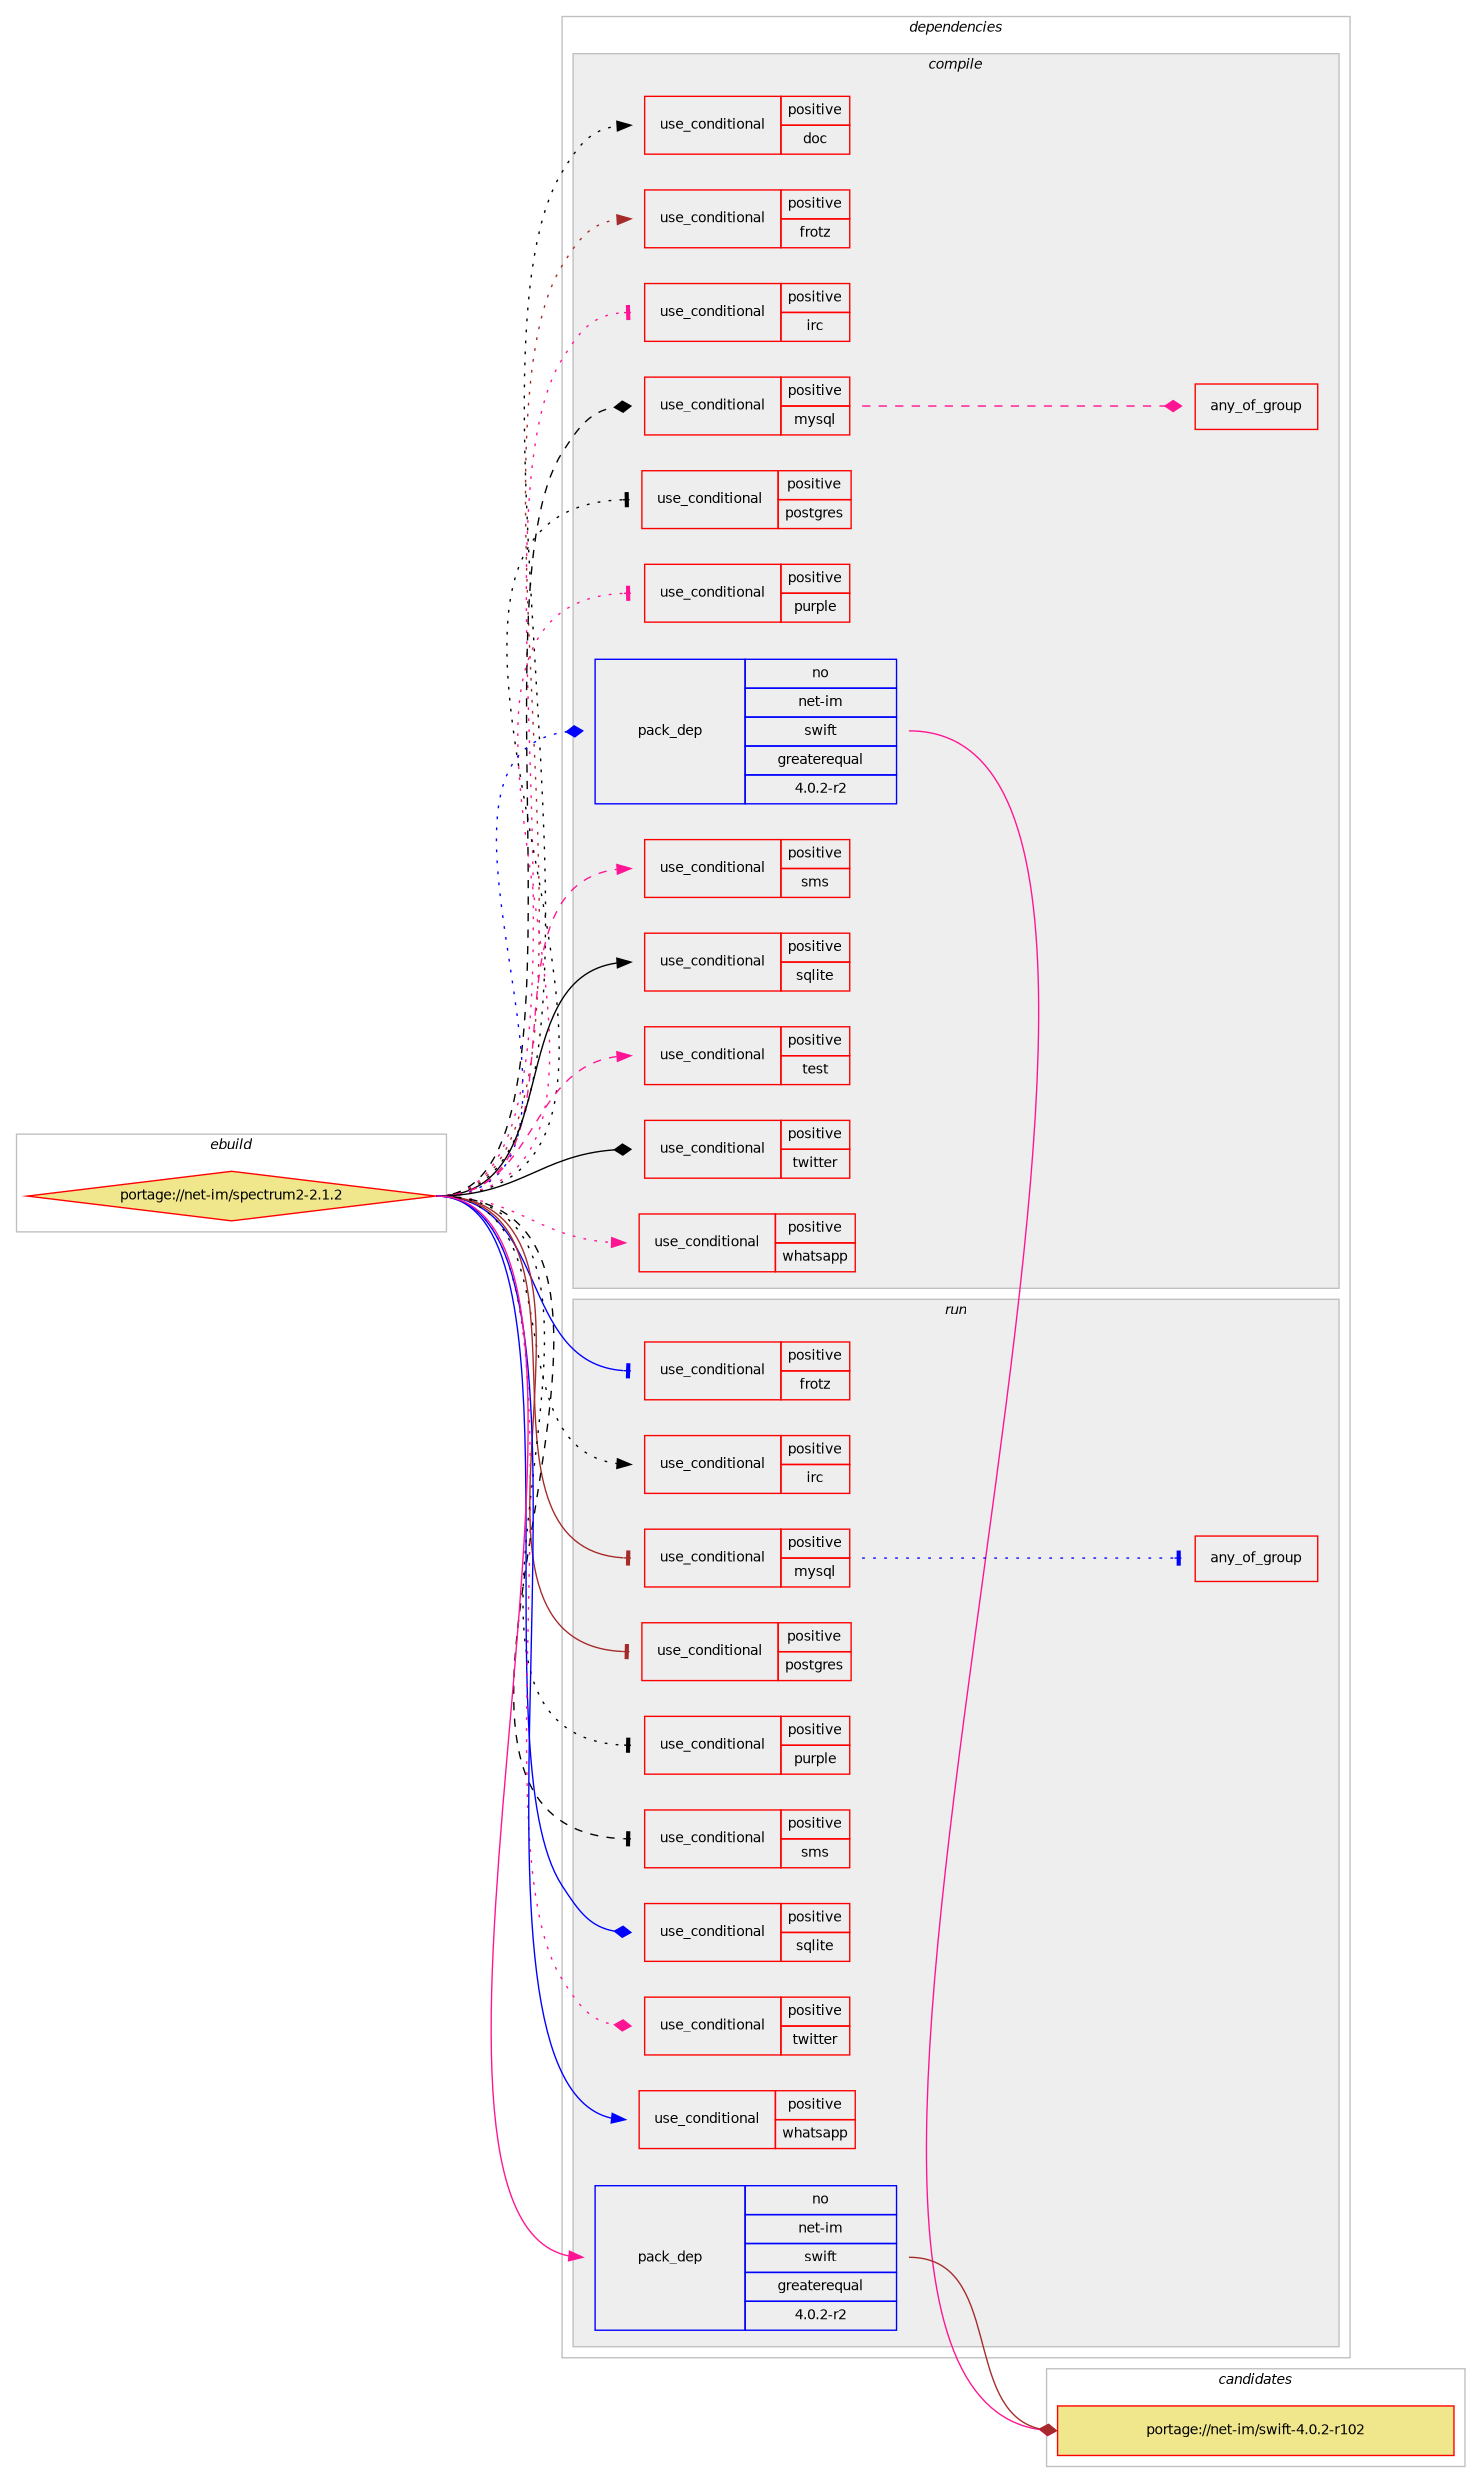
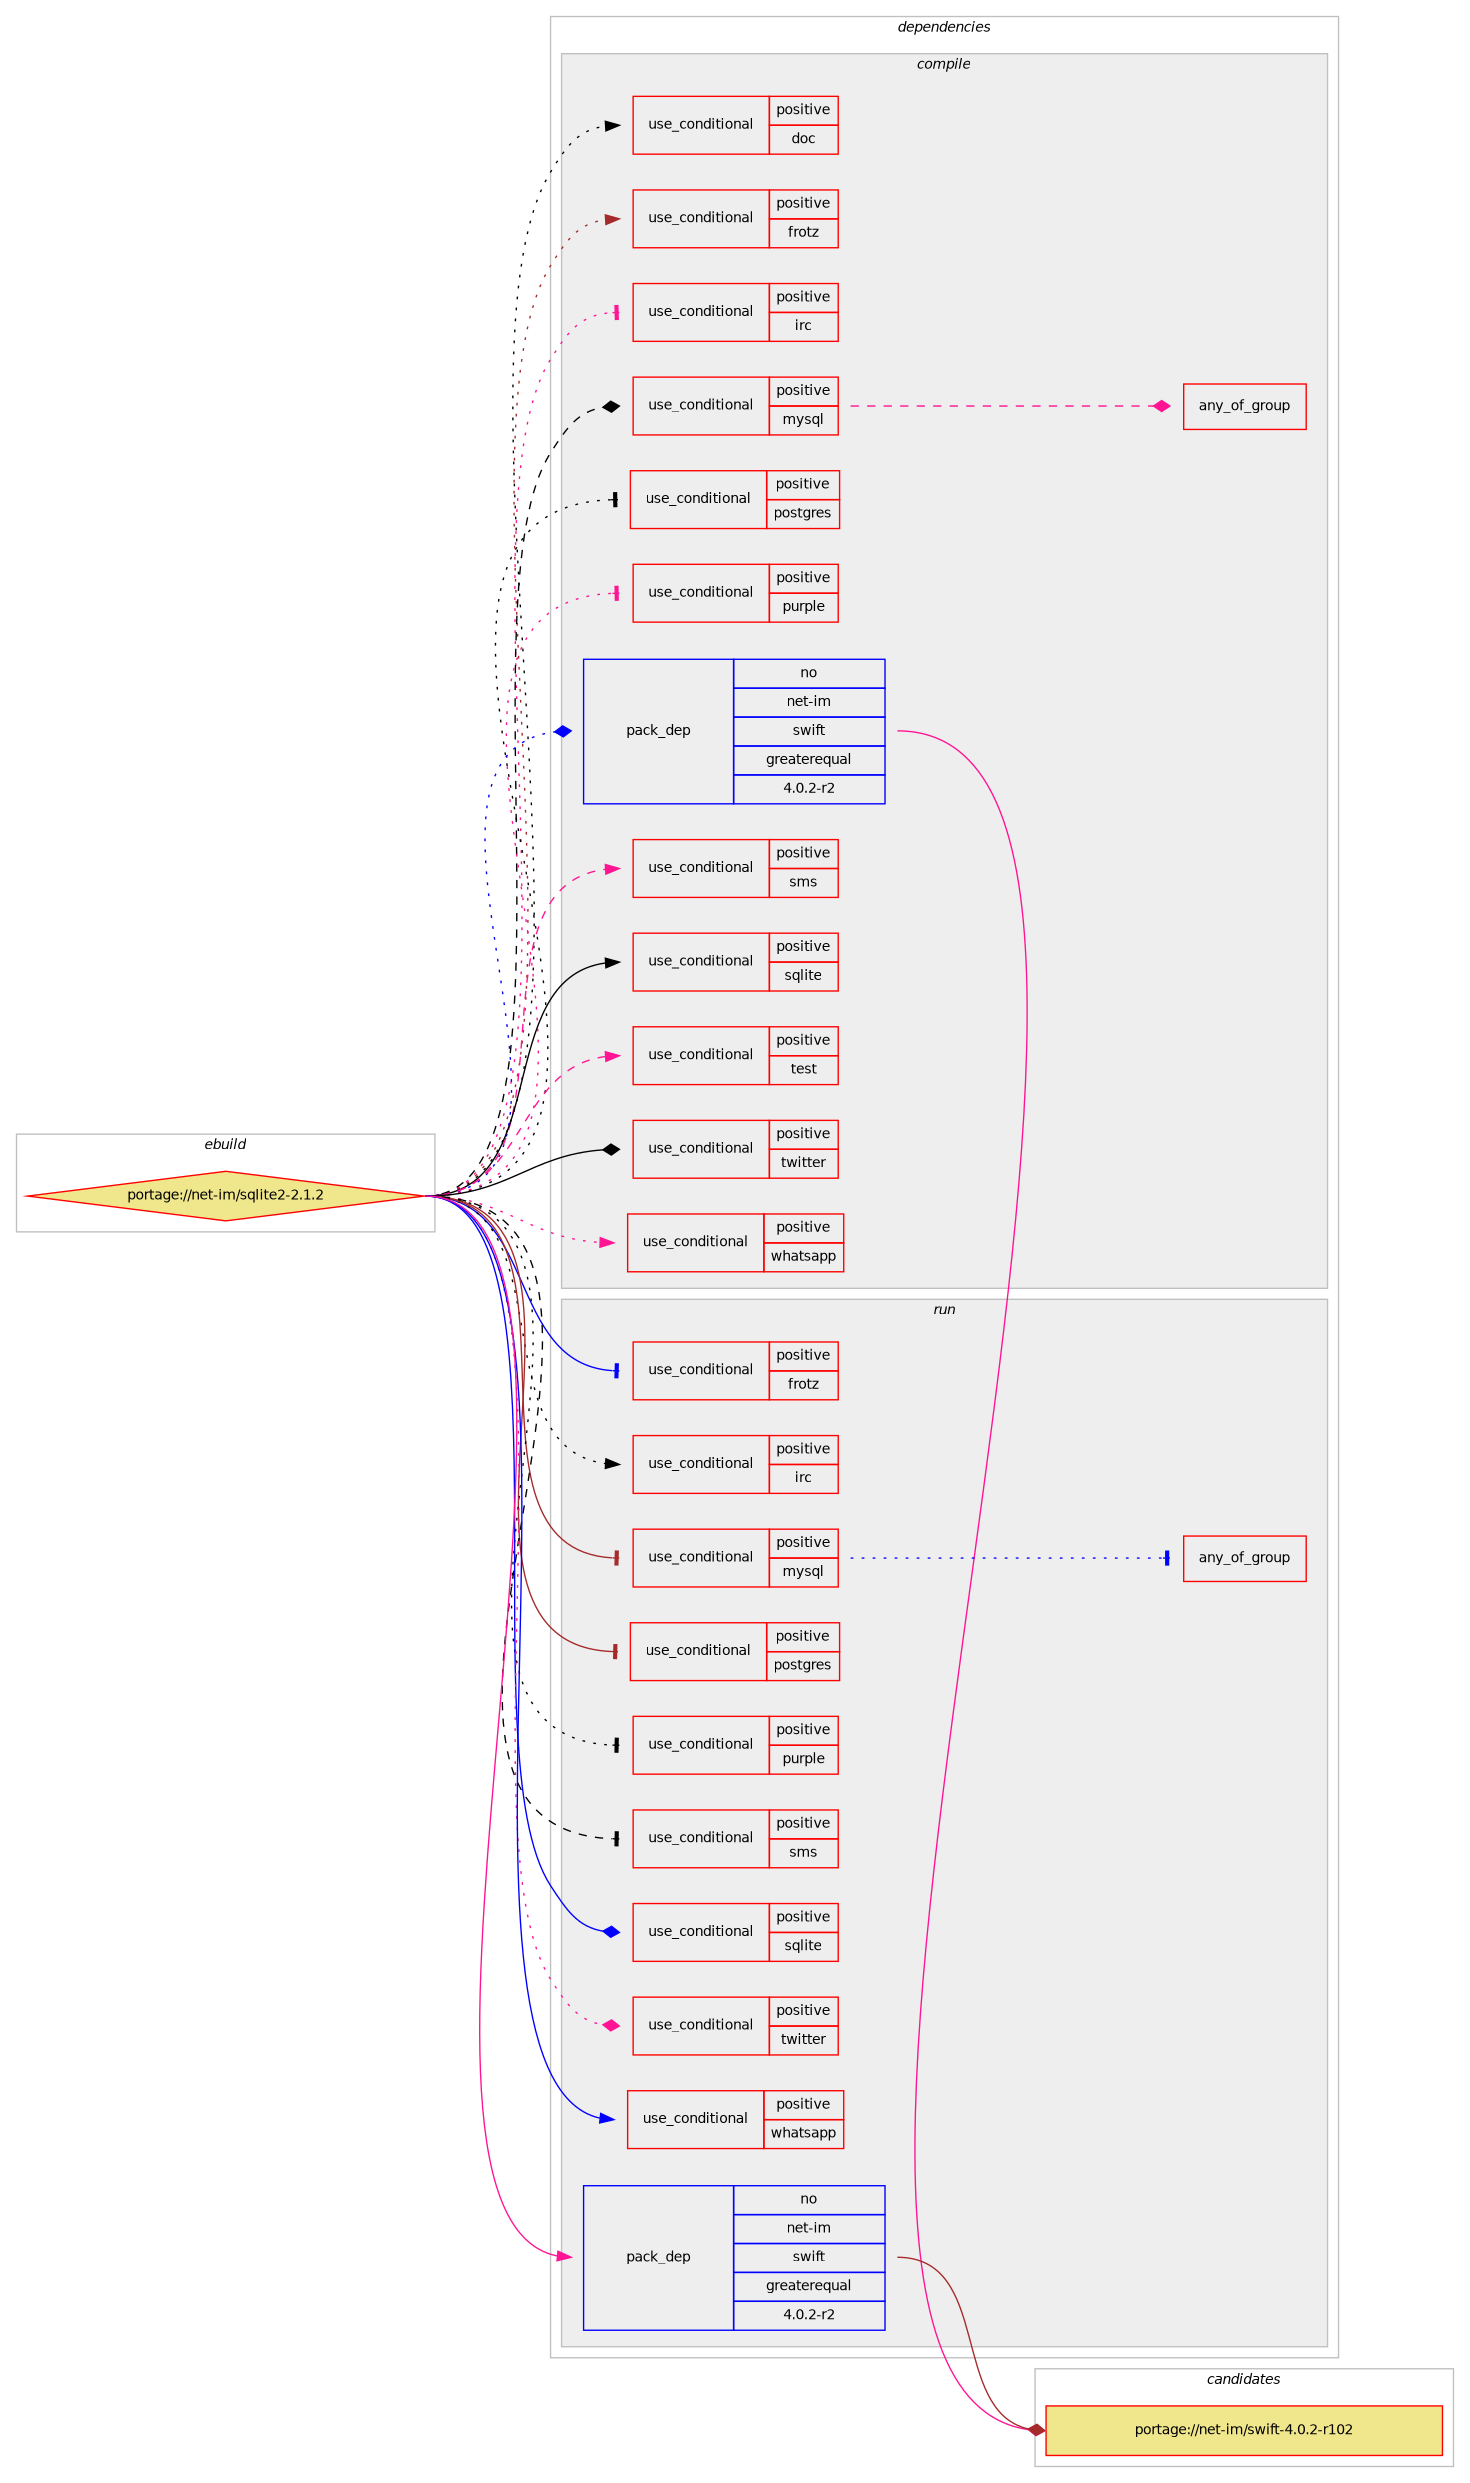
  digraph {
    compound=true
    concentrate=true
    fontname=Helvetica
    fontsize=10
    newrank=true
    rankdir=LR
    ranksep=1.5
    node [color=red fontname=Helvetica fontsize=10 shape=none]
    edge [arrowhead=normal headport=w style=dotted tailport=e weight=20 color=deeppink]
-   n1 [label="portage://net-im/spectrum2-2.1.2" width=4 style=filled fillcolor=khaki shape=diamond]
+   n1 [label="portage://net-im/sqlite2-2.1.2" width=4 style=filled fillcolor=khaki shape=diamond]
    n2 [label=<<TABLE BORDER="0" CELLBORDER="1" CELLSPACING="0" CELLPADDING="4"><TR><TD ROWSPAN="3" CELLPADDING="10">use_conditional</TD></TR><TR><TD>positive</TD></TR><TR><TD>doc</TD></TR></TABLE>>]
    n3 [label=<<TABLE BORDER="0" CELLBORDER="1" CELLSPACING="0" CELLPADDING="4"><TR><TD ROWSPAN="3" CELLPADDING="10">use_conditional</TD></TR><TR><TD>positive</TD></TR><TR><TD>frotz</TD></TR></TABLE>>]
    n4 [label=<<TABLE BORDER="0" CELLBORDER="1" CELLSPACING="0" CELLPADDING="4"><TR><TD ROWSPAN="3" CELLPADDING="10">use_conditional</TD></TR><TR><TD>positive</TD></TR><TR><TD>irc</TD></TR></TABLE>>]
    n5 [label=<<TABLE BORDER="0" CELLBORDER="1" CELLSPACING="0" CELLPADDING="4"><TR><TD CELLPADDING="10">any_of_group</TD></TR></TABLE>>]
    n6 [label=<<TABLE BORDER="0" CELLBORDER="1" CELLSPACING="0" CELLPADDING="4"><TR><TD ROWSPAN="3" CELLPADDING="10">use_conditional</TD></TR><TR><TD>positive</TD></TR><TR><TD>mysql</TD></TR></TABLE>>]
    n7 [label=<<TABLE BORDER="0" CELLBORDER="1" CELLSPACING="0" CELLPADDING="4"><TR><TD ROWSPAN="3" CELLPADDING="10">use_conditional</TD></TR><TR><TD>positive</TD></TR><TR><TD>postgres</TD></TR></TABLE>>]
    n8 [label=<<TABLE BORDER="0" CELLBORDER="1" CELLSPACING="0" CELLPADDING="4"><TR><TD ROWSPAN="3" CELLPADDING="10">use_conditional</TD></TR><TR><TD>positive</TD></TR><TR><TD>purple</TD></TR></TABLE>>]
    n9 [color=blue label=<<TABLE BORDER="0" CELLBORDER="1" CELLSPACING="0" CELLPADDING="4" WIDTH="220"><TR><TD ROWSPAN="6" CELLPADDING="30">pack_dep</TD></TR><TR><TD WIDTH="110">no</TD></TR><TR><TD>net-im</TD></TR><TR><TD>swift</TD></TR><TR><TD>greaterequal</TD></TR><TR><TD>4.0.2-r2</TD></TR></TABLE>>]
    n10 [label=<<TABLE BORDER="0" CELLBORDER="1" CELLSPACING="0" CELLPADDING="4"><TR><TD ROWSPAN="3" CELLPADDING="10">use_conditional</TD></TR><TR><TD>positive</TD></TR><TR><TD>sms</TD></TR></TABLE>>]
    n11 [label=<<TABLE BORDER="0" CELLBORDER="1" CELLSPACING="0" CELLPADDING="4"><TR><TD ROWSPAN="3" CELLPADDING="10">use_conditional</TD></TR><TR><TD>positive</TD></TR><TR><TD>sqlite</TD></TR></TABLE>>]
    n12 [label=<<TABLE BORDER="0" CELLBORDER="1" CELLSPACING="0" CELLPADDING="4"><TR><TD ROWSPAN="3" CELLPADDING="10">use_conditional</TD></TR><TR><TD>positive</TD></TR><TR><TD>test</TD></TR></TABLE>>]
    n13 [label=<<TABLE BORDER="0" CELLBORDER="1" CELLSPACING="0" CELLPADDING="4"><TR><TD ROWSPAN="3" CELLPADDING="10">use_conditional</TD></TR><TR><TD>positive</TD></TR><TR><TD>twitter</TD></TR></TABLE>>]
    n14 [label=<<TABLE BORDER="0" CELLBORDER="1" CELLSPACING="0" CELLPADDING="4"><TR><TD ROWSPAN="3" CELLPADDING="10">use_conditional</TD></TR><TR><TD>positive</TD></TR><TR><TD>whatsapp</TD></TR></TABLE>>]
    n15 [label=<<TABLE BORDER="0" CELLBORDER="1" CELLSPACING="0" CELLPADDING="4"><TR><TD ROWSPAN="3" CELLPADDING="10">use_conditional</TD></TR><TR><TD>positive</TD></TR><TR><TD>frotz</TD></TR></TABLE>>]
    n16 [label=<<TABLE BORDER="0" CELLBORDER="1" CELLSPACING="0" CELLPADDING="4"><TR><TD ROWSPAN="3" CELLPADDING="10">use_conditional</TD></TR><TR><TD>positive</TD></TR><TR><TD>irc</TD></TR></TABLE>>]
    n17 [label=<<TABLE BORDER="0" CELLBORDER="1" CELLSPACING="0" CELLPADDING="4"><TR><TD CELLPADDING="10">any_of_group</TD></TR></TABLE>>]
    n18 [label=<<TABLE BORDER="0" CELLBORDER="1" CELLSPACING="0" CELLPADDING="4"><TR><TD ROWSPAN="3" CELLPADDING="10">use_conditional</TD></TR><TR><TD>positive</TD></TR><TR><TD>mysql</TD></TR></TABLE>>]
    n19 [label=<<TABLE BORDER="0" CELLBORDER="1" CELLSPACING="0" CELLPADDING="4"><TR><TD ROWSPAN="3" CELLPADDING="10">use_conditional</TD></TR><TR><TD>positive</TD></TR><TR><TD>postgres</TD></TR></TABLE>>]
    n20 [label=<<TABLE BORDER="0" CELLBORDER="1" CELLSPACING="0" CELLPADDING="4"><TR><TD ROWSPAN="3" CELLPADDING="10">use_conditional</TD></TR><TR><TD>positive</TD></TR><TR><TD>purple</TD></TR></TABLE>>]
    n21 [label=<<TABLE BORDER="0" CELLBORDER="1" CELLSPACING="0" CELLPADDING="4"><TR><TD ROWSPAN="3" CELLPADDING="10">use_conditional</TD></TR><TR><TD>positive</TD></TR><TR><TD>sms</TD></TR></TABLE>>]
    n22 [label=<<TABLE BORDER="0" CELLBORDER="1" CELLSPACING="0" CELLPADDING="4"><TR><TD ROWSPAN="3" CELLPADDING="10">use_conditional</TD></TR><TR><TD>positive</TD></TR><TR><TD>sqlite</TD></TR></TABLE>>]
    n23 [label=<<TABLE BORDER="0" CELLBORDER="1" CELLSPACING="0" CELLPADDING="4"><TR><TD ROWSPAN="3" CELLPADDING="10">use_conditional</TD></TR><TR><TD>positive</TD></TR><TR><TD>twitter</TD></TR></TABLE>>]
    n24 [label=<<TABLE BORDER="0" CELLBORDER="1" CELLSPACING="0" CELLPADDING="4"><TR><TD ROWSPAN="3" CELLPADDING="10">use_conditional</TD></TR><TR><TD>positive</TD></TR><TR><TD>whatsapp</TD></TR></TABLE>>]
    n25 [color=blue label=<<TABLE BORDER="0" CELLBORDER="1" CELLSPACING="0" CELLPADDING="4" WIDTH="220"><TR><TD ROWSPAN="6" CELLPADDING="30">pack_dep</TD></TR><TR><TD WIDTH="110">no</TD></TR><TR><TD>net-im</TD></TR><TR><TD>swift</TD></TR><TR><TD>greaterequal</TD></TR><TR><TD>4.0.2-r2</TD></TR></TABLE>>]
    n26 [label="portage://net-im/swift-4.0.2-r102" width=4 style=filled fillcolor=khaki shape=box]
    subgraph cluster_1 {
      color=gray
      label=<<i>ebuild</i>>
      rank=same
      n1
    }
    subgraph cluster_2 {
      color=gray
      label=<<i>dependencies</i>>
      subgraph cluster_3 {
        color=gray
        fillcolor="#eeeeee"
        label=<<i>compile</i>>
        style=filled
        subgraph sub_4 {
          color=gray
          fillcolor="#eeeeee"
          label=<<i>compile</i>>
          style=filled
          n2
        }
        subgraph sub_5 {
          color=gray
          fillcolor="#eeeeee"
          label=<<i>compile</i>>
          style=filled
          n3
        }
        subgraph sub_6 {
          color=gray
          fillcolor="#eeeeee"
          label=<<i>compile</i>>
          style=filled
          n4
        }
        subgraph sub_7 {
          color=gray
          fillcolor="#eeeeee"
          label=<<i>compile</i>>
          style=filled
          n6
          subgraph sub_8 {
            color=gray
            fillcolor="#eeeeee"
            label=<<i>compile</i>>
            style=filled
            n5
          }
        }
        subgraph sub_9 {
          color=gray
          fillcolor="#eeeeee"
          label=<<i>compile</i>>
          style=filled
          n7
        }
        subgraph sub_10 {
          color=gray
          fillcolor="#eeeeee"
          label=<<i>compile</i>>
          style=filled
          n8
        }
        subgraph sub_11 {
          color=gray
          fillcolor="#eeeeee"
          label=<<i>compile</i>>
          style=filled
          n9
        }
        subgraph sub_12 {
          color=gray
          fillcolor="#eeeeee"
          label=<<i>compile</i>>
          style=filled
          n10
        }
        subgraph sub_13 {
          color=gray
          fillcolor="#eeeeee"
          label=<<i>compile</i>>
          style=filled
          n11
        }
        subgraph sub_14 {
          color=gray
          fillcolor="#eeeeee"
          label=<<i>compile</i>>
          style=filled
          n12
        }
        subgraph sub_15 {
          color=gray
          fillcolor="#eeeeee"
          label=<<i>compile</i>>
          style=filled
          n13
        }
        subgraph sub_16 {
          color=gray
          fillcolor="#eeeeee"
          label=<<i>compile</i>>
          style=filled
          n14
        }
      }
      subgraph cluster_17 {
        color=gray
        fillcolor="#eeeeee"
        label=<<i>compile and run</i>>
        style=filled
      }
      subgraph cluster_18 {
        color=gray
        fillcolor="#eeeeee"
        label=<<i>run</i>>
        style=filled
        subgraph sub_19 {
          color=gray
          fillcolor="#eeeeee"
          label=<<i>run</i>>
          style=filled
          n15
        }
        subgraph sub_20 {
          color=gray
          fillcolor="#eeeeee"
          label=<<i>run</i>>
          style=filled
          n16
        }
        subgraph sub_21 {
          color=gray
          fillcolor="#eeeeee"
          label=<<i>run</i>>
          style=filled
          n18
          subgraph sub_22 {
            color=gray
            fillcolor="#eeeeee"
            label=<<i>run</i>>
            style=filled
            n17
          }
        }
        subgraph sub_23 {
          color=gray
          fillcolor="#eeeeee"
          label=<<i>run</i>>
          style=filled
          n19
        }
        subgraph sub_24 {
          color=gray
          fillcolor="#eeeeee"
          label=<<i>run</i>>
          style=filled
          n20
        }
        subgraph sub_25 {
          color=gray
          fillcolor="#eeeeee"
          label=<<i>run</i>>
          style=filled
          n21
        }
        subgraph sub_26 {
          color=gray
          fillcolor="#eeeeee"
          label=<<i>run</i>>
          style=filled
          n22
        }
        subgraph sub_27 {
          color=gray
          fillcolor="#eeeeee"
          label=<<i>run</i>>
          style=filled
          n23
        }
        subgraph sub_28 {
          color=gray
          fillcolor="#eeeeee"
          label=<<i>run</i>>
          style=filled
          n24
        }
        subgraph sub_29 {
          color=gray
          fillcolor="#eeeeee"
          label=<<i>run</i>>
          style=filled
          n25
        }
      }
    }
    subgraph cluster_30 {
      color=gray
      label=<<i>candidates</i>>
      rank=same
      subgraph sub_31 {
        color=black
        label=<<i>candidates</i>>
        nodesep=1
        rank=same
        n26
      }
      subgraph sub_32 {
        color=black
        label=<<i>candidates</i>>
        nodesep=1
        rank=same
        n26
      }
    }
    n1 -> n2 [color=black]
    n1 -> n3 [color=brown]
    n1 -> n4 [arrowhead=tee]
    n1 -> n6 [arrowhead=diamond style=dashed color=black]
    n1 -> n7 [arrowhead=tee color=black]
    n1 -> n8 [arrowhead=tee]
    n1 -> n9 [arrowhead=diamond color=blue]
    n1 -> n10 [style=dashed]
    n1 -> n11 [style=solid color=black]
    n1 -> n12 [style=dashed]
    n1 -> n13 [arrowhead=diamond style=solid color=black]
    n1 -> n14
    n1 -> n15 [arrowhead=tee style=solid color=blue]
    n1 -> n16 [color=black]
    n1 -> n18 [arrowhead=tee style=solid color=brown]
    n1 -> n19 [arrowhead=tee style=solid color=brown]
    n1 -> n20 [arrowhead=tee color=black]
    n1 -> n21 [arrowhead=tee style=dashed color=black]
    n1 -> n22 [arrowhead=diamond style=solid color=blue]
    n1 -> n23 [arrowhead=diamond]
    n1 -> n24 [style=solid color=blue]
    n1 -> n25 [style=solid]
    n6 -> n5 [arrowhead=diamond style=dashed]
    n9 -> n26 [arrowhead=diamond style=solid weight=100]
    n18 -> n17 [arrowhead=tee color=blue]
    n25 -> n26 [arrowhead=diamond style=solid weight=100 color=brown]
  }
